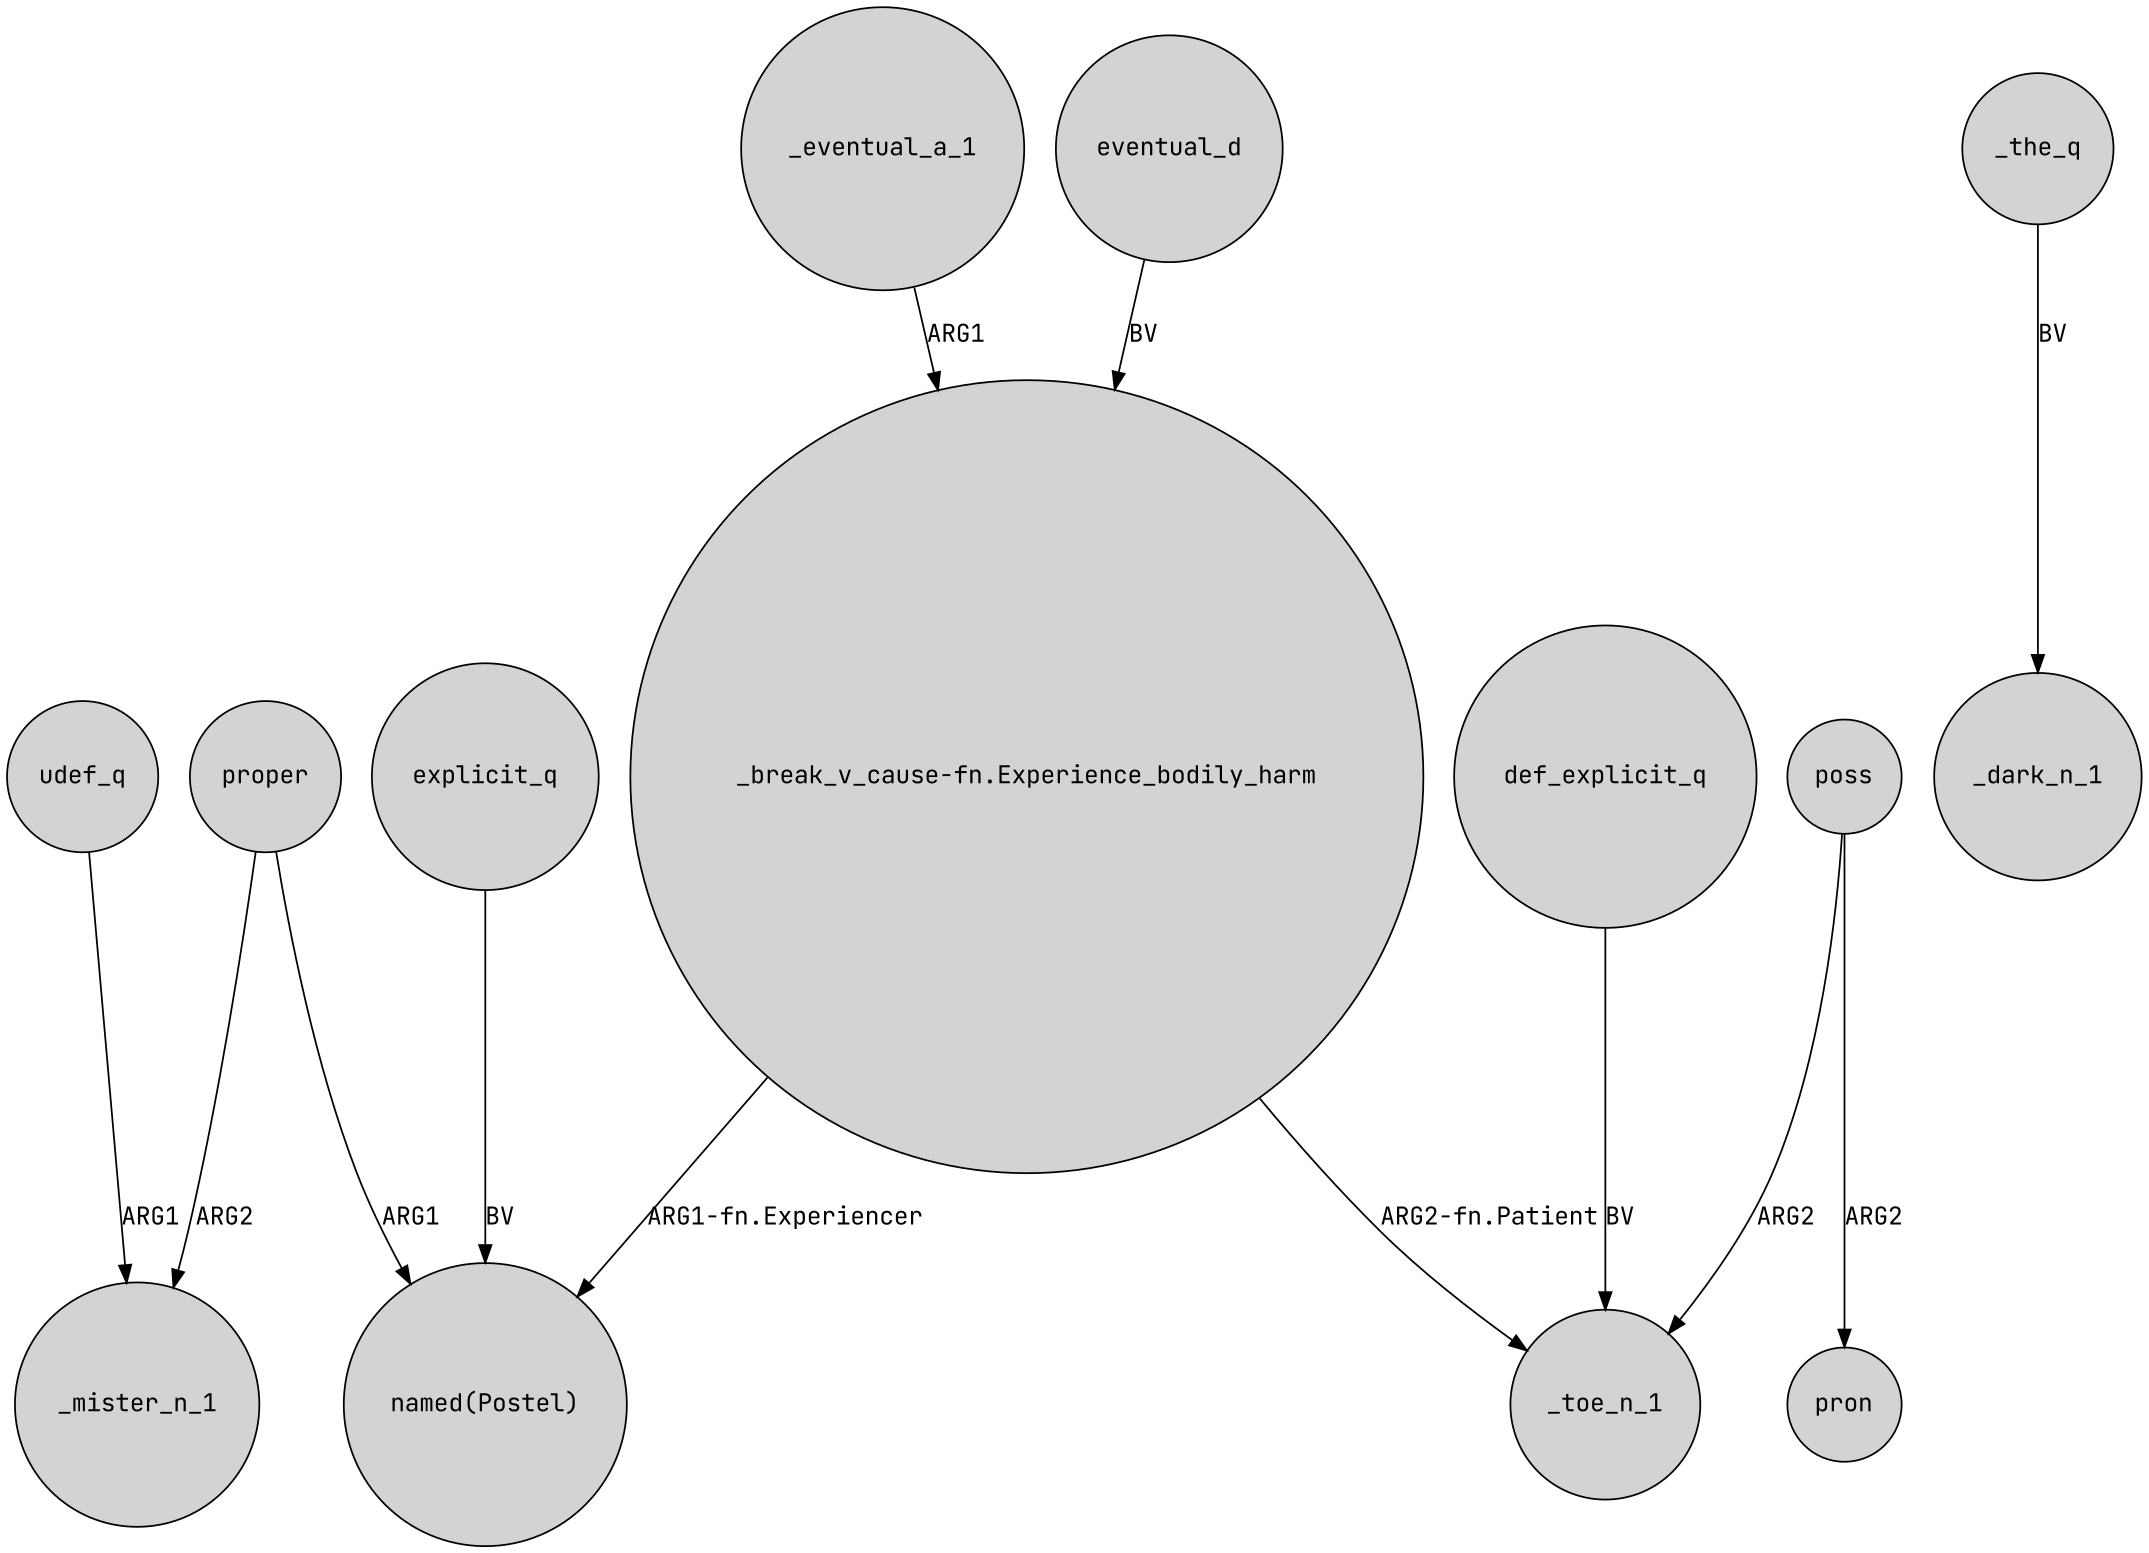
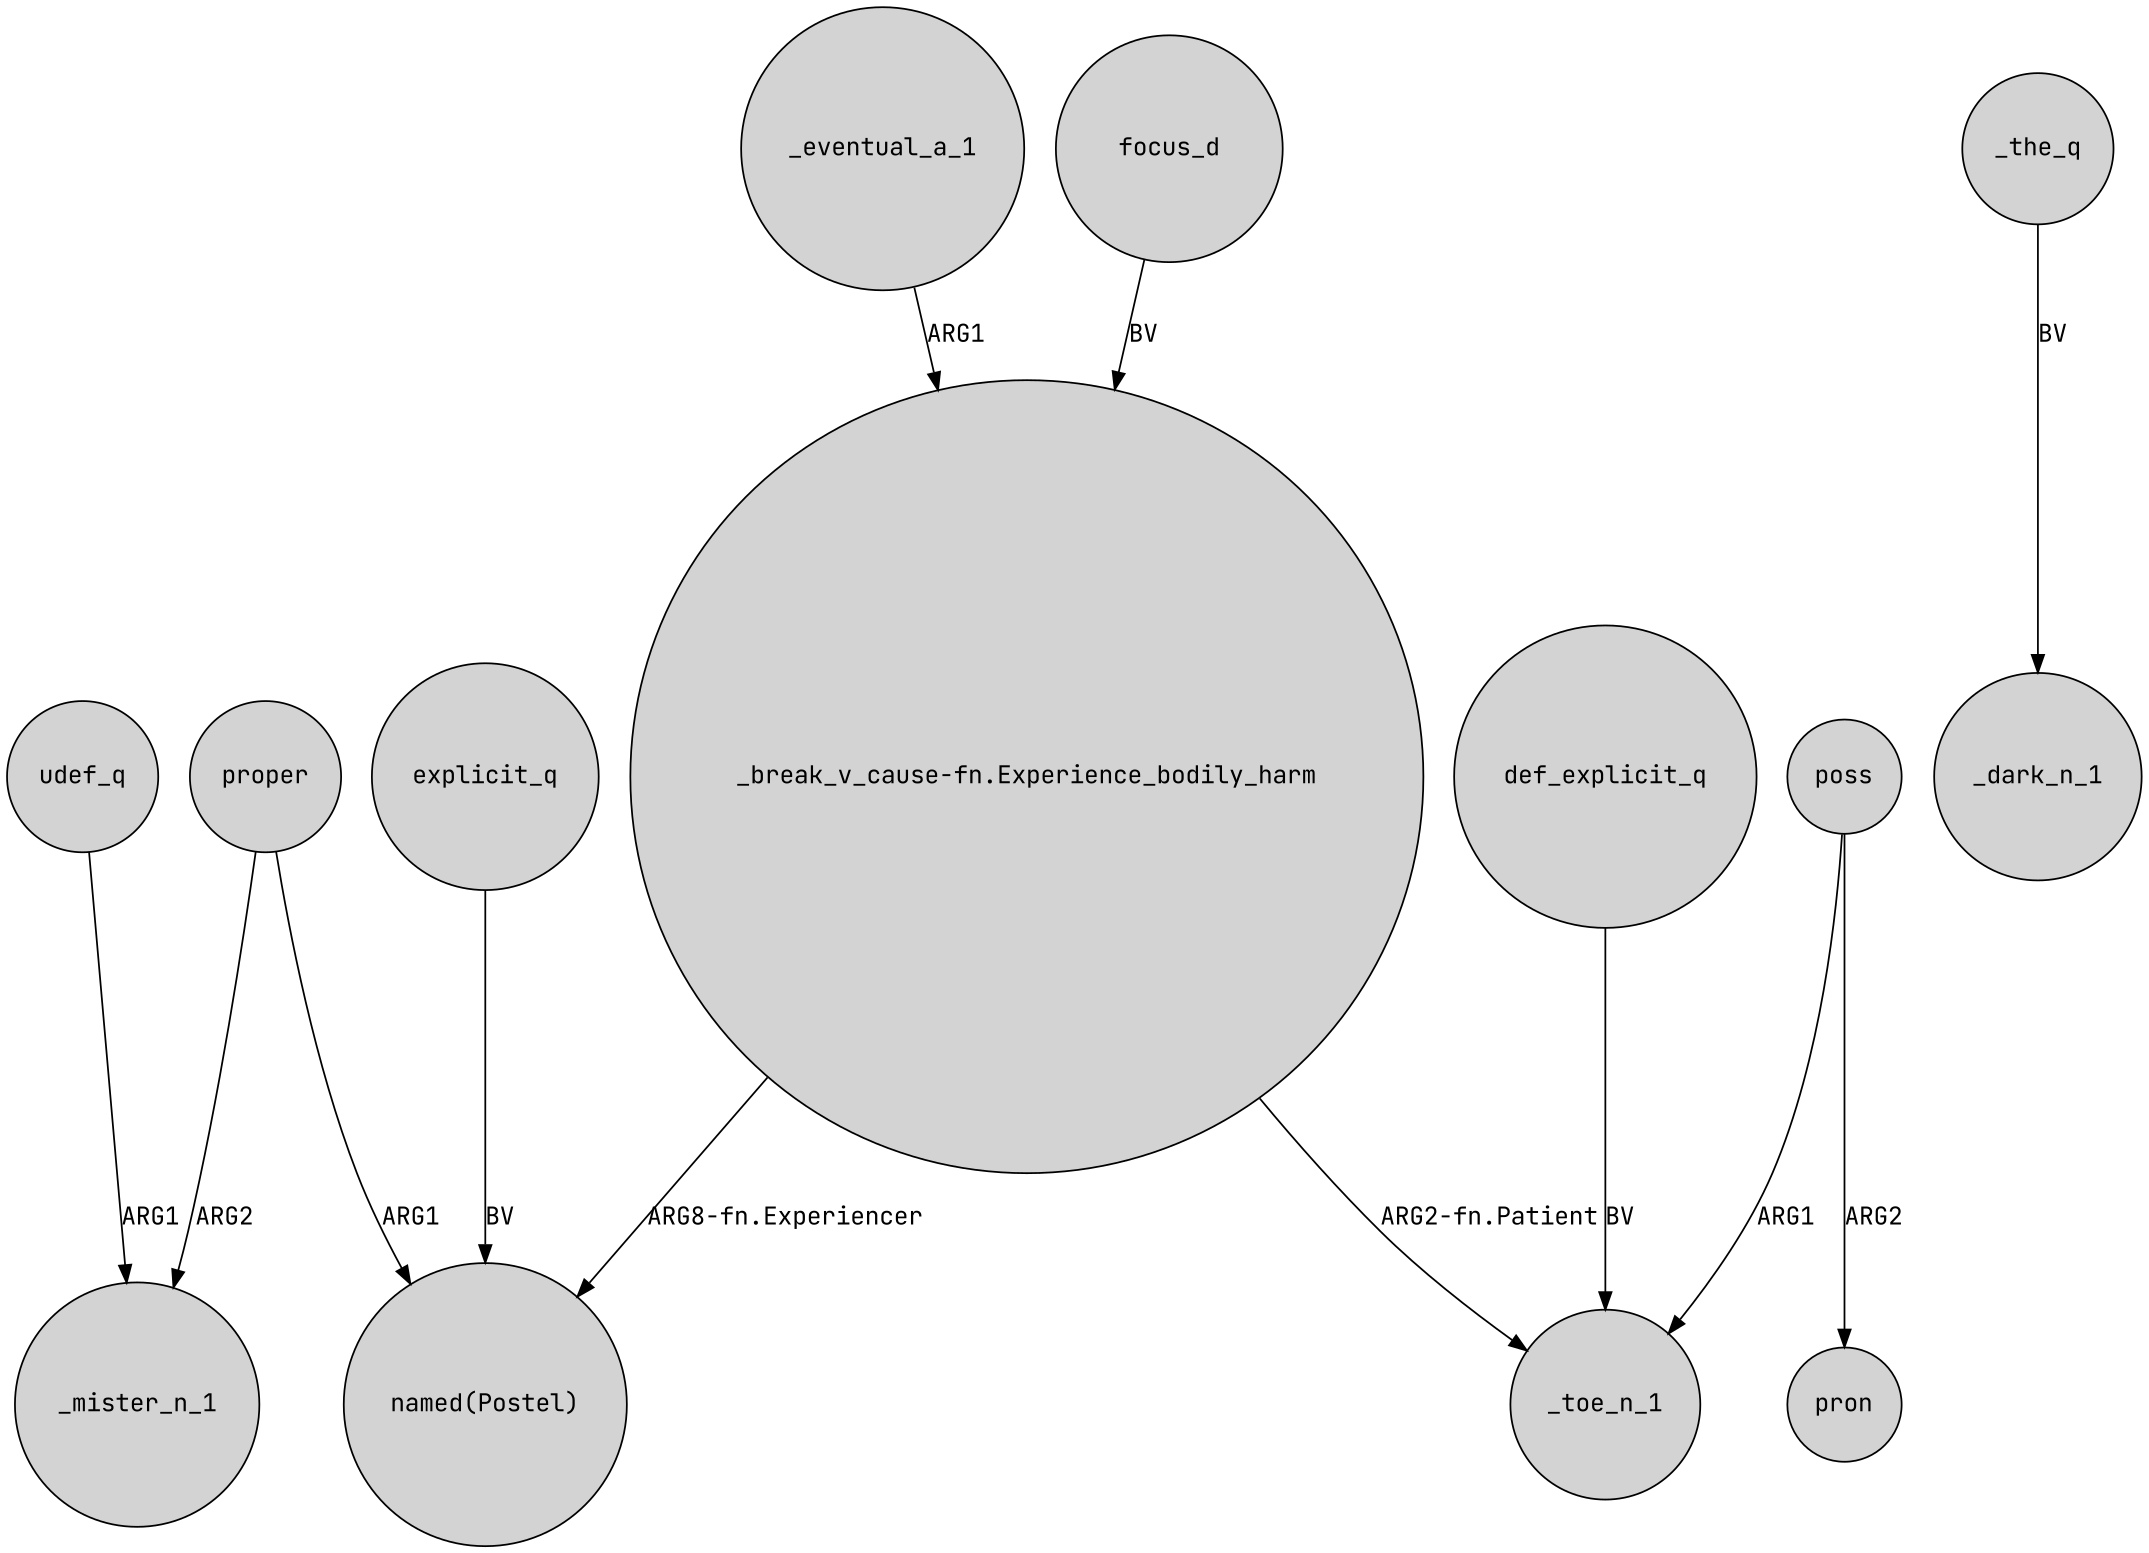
  digraph {
    fontname="JetBrains Mono"
    node [fontname="JetBrains Mono" shape=circle style=filled]
    edge [fontname="JetBrains Mono"]
    udef_q
    _mister_n_1
    _eventual_a_1
    "_break_v_cause-fn.Experience_bodily_harm"
    _toe_n_1
    "named(Postel)"
    n7 [label=proper]
    poss
    pron
-   focus_d [label=eventual_d]
+   focus_d
    _the_q
    _dark_n_1
    n13 [label=explicit_q]
    def_explicit_q
    udef_q -> _mister_n_1 [label=ARG1]
    _eventual_a_1 -> "_break_v_cause-fn.Experience_bodily_harm" [label=ARG1]
    "_break_v_cause-fn.Experience_bodily_harm" -> _toe_n_1 [label="ARG2-fn.Patient"]
-   "_break_v_cause-fn.Experience_bodily_harm" -> "named(Postel)" [label="ARG1-fn.Experiencer"]
+   "_break_v_cause-fn.Experience_bodily_harm" -> "named(Postel)" [label="ARG8-fn.Experiencer"]
    n7 -> _mister_n_1 [label=ARG2]
    n7 -> "named(Postel)" [label=ARG1]
-   poss -> _toe_n_1 [label=ARG2]
+   poss -> _toe_n_1 [label=ARG1]
    poss -> pron [label=ARG2]
    focus_d -> "_break_v_cause-fn.Experience_bodily_harm" [label=BV]
    _the_q -> _dark_n_1 [label=BV]
    n13 -> "named(Postel)" [label=BV]
    def_explicit_q -> _toe_n_1 [label=BV]
  }
